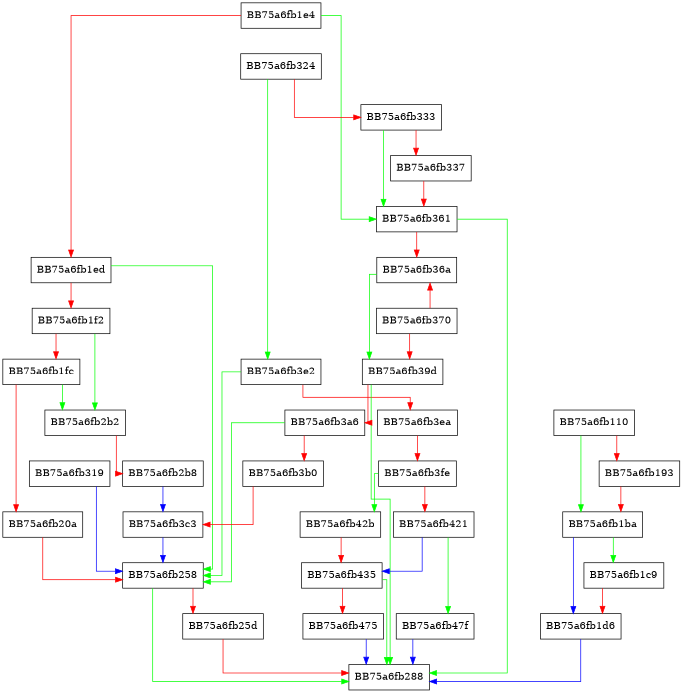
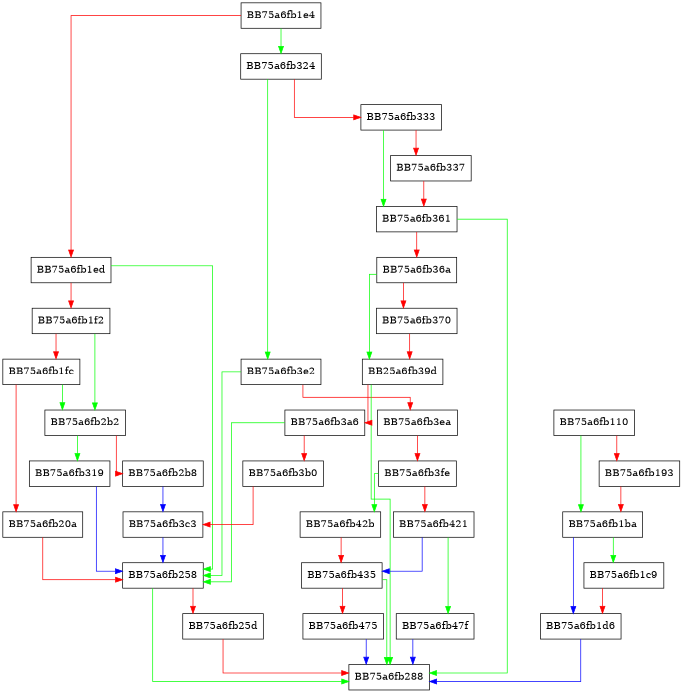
  digraph {
    splines=ortho
    node [shape=box]
    edge [color=red]
    BB75a6fb110
    BB75a6fb193
    BB75a6fb1ba
    BB75a6fb1e4
    BB75a6fb324
    BB75a6fb1ed
    BB75a6fb3e2
    BB75a6fb333
    BB75a6fb258
    BB75a6fb1f2
    BB75a6fb1c9
    BB75a6fb1d6
    BB75a6fb288
    BB75a6fb3ea
    BB75a6fb361
    BB75a6fb337
    BB75a6fb25d
    BB75a6fb2b2
    BB75a6fb1fc
    BB75a6fb319
    BB75a6fb2b8
    BB75a6fb20a
    BB75a6fb3c3
    BB75a6fb3fe
    BB75a6fb36a
-   BB75a6fb39d
+   BB75a6fb39d [label=BB25a6fb39d]
    BB75a6fb370
    BB75a6fb3a6
    BB75a6fb3b0
    BB75a6fb47f
    BB75a6fb42b
    BB75a6fb421
    BB75a6fb435
    BB75a6fb475
    BB75a6fb110 -> BB75a6fb193
    BB75a6fb110 -> BB75a6fb1ba [color=green]
    BB75a6fb193 -> BB75a6fb1ba
    BB75a6fb1ba -> BB75a6fb1c9 [color=green]
    BB75a6fb1ba -> BB75a6fb1d6 [color=blue]
-   BB75a6fb1e4 -> BB75a6fb361 [color=green]
+   BB75a6fb1e4 -> BB75a6fb324 [color=green]
    BB75a6fb1e4 -> BB75a6fb1ed
    BB75a6fb324 -> BB75a6fb3e2 [color=green]
    BB75a6fb324 -> BB75a6fb333
    BB75a6fb1ed -> BB75a6fb258 [color=green]
    BB75a6fb1ed -> BB75a6fb1f2
    BB75a6fb3e2 -> BB75a6fb258 [color=green]
    BB75a6fb3e2 -> BB75a6fb3ea
    BB75a6fb333 -> BB75a6fb361 [color=green]
    BB75a6fb333 -> BB75a6fb337
    BB75a6fb258 -> BB75a6fb288 [color=green]
    BB75a6fb258 -> BB75a6fb25d
    BB75a6fb1f2 -> BB75a6fb2b2 [color=green]
    BB75a6fb1f2 -> BB75a6fb1fc
    BB75a6fb1c9 -> BB75a6fb1d6
    BB75a6fb1d6 -> BB75a6fb288 [color=blue]
    BB75a6fb3ea -> BB75a6fb3fe
    BB75a6fb361 -> BB75a6fb288 [color=green]
    BB75a6fb361 -> BB75a6fb36a
    BB75a6fb337 -> BB75a6fb361
    BB75a6fb25d -> BB75a6fb288
+   BB75a6fb2b2 -> BB75a6fb319 [color=green]
    BB75a6fb2b2 -> BB75a6fb2b8
    BB75a6fb1fc -> BB75a6fb2b2 [color=green]
    BB75a6fb1fc -> BB75a6fb20a
    BB75a6fb319 -> BB75a6fb258 [color=blue]
    BB75a6fb2b8 -> BB75a6fb3c3 [color=blue]
    BB75a6fb20a -> BB75a6fb258
    BB75a6fb3c3 -> BB75a6fb258 [color=blue]
    BB75a6fb3fe -> BB75a6fb42b [color=green]
    BB75a6fb3fe -> BB75a6fb421
    BB75a6fb36a -> BB75a6fb39d [color=green]
-   BB75a6fb370 -> BB75a6fb36a
+   BB75a6fb36a -> BB75a6fb370
    BB75a6fb39d -> BB75a6fb288 [color=green]
    BB75a6fb39d -> BB75a6fb3a6
    BB75a6fb370 -> BB75a6fb39d
    BB75a6fb3a6 -> BB75a6fb258 [color=green]
    BB75a6fb3a6 -> BB75a6fb3b0
    BB75a6fb3b0 -> BB75a6fb3c3
    BB75a6fb47f -> BB75a6fb288 [color=blue]
    BB75a6fb42b -> BB75a6fb435
    BB75a6fb421 -> BB75a6fb47f [color=green]
    BB75a6fb421 -> BB75a6fb435 [color=blue]
    BB75a6fb435 -> BB75a6fb288 [color=green]
    BB75a6fb435 -> BB75a6fb475
    BB75a6fb475 -> BB75a6fb288 [color=blue]
  }
